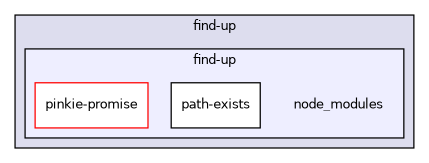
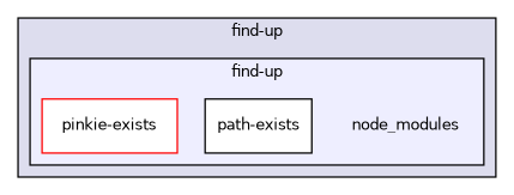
  digraph {
    compound=true
    node [fontname=Helvetica fontsize=10 shape=box fillcolor=white style=filled]
    n1 [label=node_modules shape=plaintext fillcolor="" style=""]
    n2 [color=black label="path-exists"]
-   n3 [color=red label="pinkie-promise"]
+   n3 [color=red label="pinkie-exists"]
    subgraph cluster_1 {
      bgcolor="#ddddee"
      fontname=Helvetica
      fontsize=10
      label="find-up"
      pencolor=black
      subgraph cluster_2 {
        bgcolor="#eeeeff"
        fontname=Helvetica
        fontsize=10
        pencolor=black
        n1
        n2
        n3
      }
    }
  }
